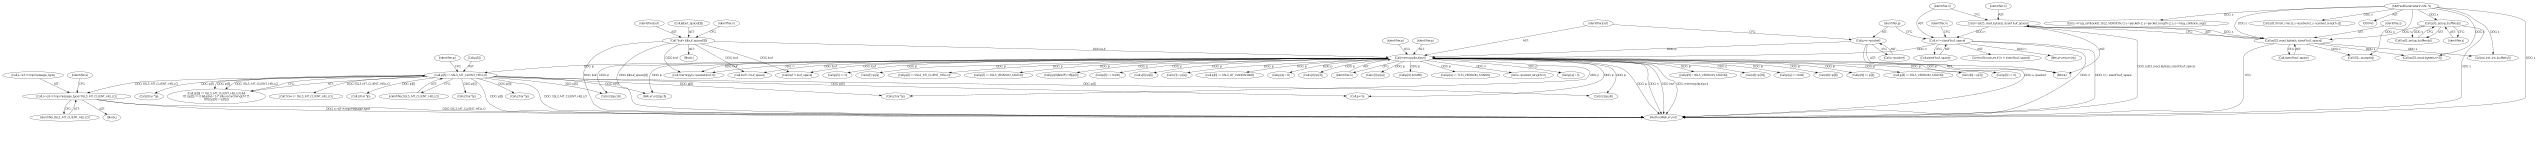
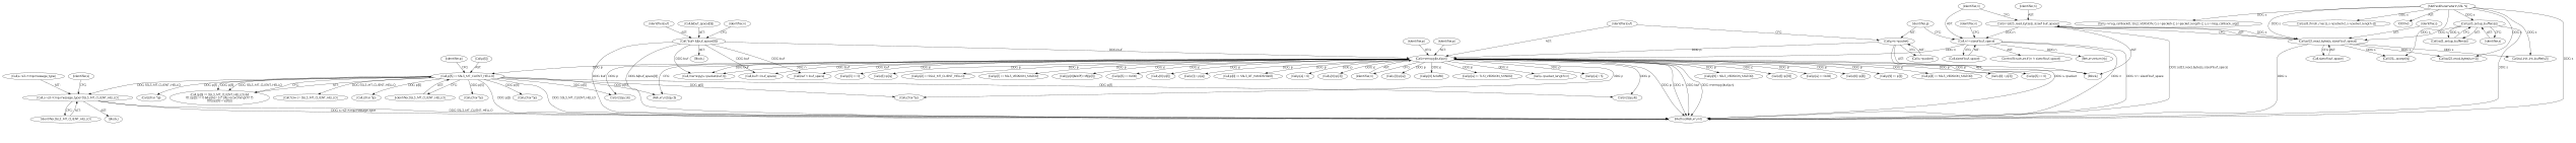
  digraph {
    fontname=Montserrat
    node [fontname=Montserrat]
    edge [fontname=Montserrat]
    n1 [label="(Call,s->s3->tmp.message_type=SSL3_MT_CLIENT_HELLO)"]
    n2 [label="(Identifier,SSL3_MT_CLIENT_HELLO)"]
    n3 [label="(Block,)"]
    n4 [label="(MethodReturn,int)"]
    n5 [label="(Call,p[5] == SSL3_MT_CLIENT_HELLO)"]
    n6 [label="(Call,(char *)p)"]
    n7 [label="(Call,(char *)p)"]
    n8 [label="(Call,(char *)p)"]
    n9 [label="(Call,(char *)p)"]
    n10 [label="(Call,(p[5] == SSL3_MT_CLIENT_HELLO) &&\n\t\t\t ((p[3] == 0 && p[4] < 5 /* silly record length? */)\n\t\t\t\t|| (p[9] >= p[1])))"]
    n11 [label="(Call,*(d++) = SSL3_MT_CLIENT_HELLO)"]
    n12 [label="(Call,(char *)p)"]
-   n13 [label="(Call,p+=5)"]
    n14 [label="(Return,n2s(p,cl))"]
    n15 [label="(Call,n2s(p,csl))"]
    n16 [label="(Identifier,SSL3_MT_CLIENT_HELLO)"]
    n17 [label="(Call,n2s(p,sil))"]
    n18 [label="(Call,memcpy(buf,p,n))"]
    n19 [label="(Call,p[9] > SSL3_VERSION_MAJOR)"]
    n20 [label="(Call,v[1]=p[10])"]
    n21 [label="(Call,p[4] == 0x02)"]
    n22 [label="(Call,v[0]=p[3])"]
    n23 [label="(Call,p[9] >= p[1])"]
    n24 [label="(Call,p[3] == SSL3_VERSION_MAJOR)"]
    n25 [label="(Call,v[0] = p[3])"]
    n26 [label="(Call,p[3] == 0)"]
    n27 [label="(Call,buf != buf_space)"]
    n28 [label="(Call,p[3] == 0)"]
    n29 [label="(Call,v[1]=p[4])"]
    n30 [label="(Call,p[2] == SSL2_MT_CLIENT_HELLO)"]
    n31 [label="(Call,p[1] == SSL3_VERSION_MAJOR)"]
    n32 [label="(Call,((p[0]&0x7f)<<8)|p[1])"]
    n33 [label="(Call,p[3] == 0x00)"]
    n34 [label="(Call,v[0]=p[1])"]
    n35 [label="(Call,v[1] = p[4])"]
    n36 [label="(Call,p[0] == SSL3_RT_HANDSHAKE)"]
    n37 [label="(Call,buf != buf_space)"]
    n38 [label="(Call,p[4] < 6)"]
    n39 [label="(Call,memcpy(s->packet,buf,n))"]
    n40 [label="(Block,)"]
    n41 [label="(Call,v[0]=p[3])"]
    n42 [label="(Identifier,n)"]
    n43 [label="(Call,v[1]=p[4])"]
    n44 [label="(Call,p[0] & 0x80)"]
    n45 [label="(Call,p[4] >= TLS1_VERSION_MINOR)"]
    n46 [label="(Call,s->packet_length=n)"]
    n47 [label="(Call,p[4] < 5)"]
    n48 [label="(Call,*buf= &(buf_space[0]))"]
    n49 [label="(Block,)"]
    n50 [label="(Call,&(buf_space[0]))"]
    n51 [label="(Call,p=s->packet)"]
    n52 [label="(Call,s->packet)"]
    n53 [label="(Call,n != sizeof buf_space)"]
    n54 [label="(Call,sizeof buf_space)"]
    n55 [label="(ControlStructure,if (n != sizeof buf_space))"]
    n56 [label="(Return,return(n);)"]
    n57 [label="(Call,n=ssl23_read_bytes(s, sizeof buf_space))"]
    n58 [label="(Call,ssl23_read_bytes(s, sizeof buf_space))"]
    n59 [label="(Call,SSL_accept(s))"]
    n60 [label="(Call,ssl23_read_bytes(s,n+2))"]
    n61 [label="(Call,ssl_init_int_buffer(s,1))"]
    n62 [label="(Call,sizeof buf_space)"]
    n63 [label="(Call,ssl3_setup_buffers(s))"]
    n64 [label="(Call,!ssl3_setup_buffers(s))"]
    n65 [label="(Identifier,s)"]
    n66 [label="(MethodParameterIn,SSL *s)"]
    n67 [label="(Call,s->msg_callback(0, SSL2_VERSION, 0, s->packet+2, s->packet_length-2, s, s->msg_callback_arg))"]
    n68 [label="(Call,ssl3_finish_mac(s, s->packet+2, s->packet_length-2))"]
    1000143
    n70 [label="(Identifier,n)"]
    n71 [label="(Identifier,p)"]
    n72 [label="(Identifier,p)"]
    n73 [label="(Identifier,buf)"]
    n74 [label="(Call,s->s3->tmp.message_type)"]
    n75 [label="(Identifier,p)"]
    n76 [label="(Identifier,s)"]
    n77 [label="(Identifier,n)"]
    n78 [label="(Identifier,s)"]
    n79 [label="(Identifier,buf)"]
    n80 [label="(Call,p[5])"]
    n81 [label="(Identifier,p)"]
    n82 [label="(Identifier,n)"]
    n83 [label="(Identifier,n)"]
    n1 -> n2 [label="CFG: "]
    n1 -> n3 [label="AST: "]
    n1 -> n4 [label="DDG: s->s3->tmp.message_type"]
    n1 -> n4 [label="DDG: SSL3_MT_CLIENT_HELLO"]
    n2 -> n1 [label="AST: "]
    n5 -> n1 [label="DDG: SSL3_MT_CLIENT_HELLO"]
    n5 -> n4 [label="DDG: p[5]"]
    n5 -> n4 [label="DDG: SSL3_MT_CLIENT_HELLO"]
    n5 -> n6 [label="DDG: p[5]"]
    n5 -> n7 [label="DDG: p[5]"]
    n5 -> n8 [label="DDG: p[5]"]
    n5 -> n9 [label="DDG: p[5]"]
    n5 -> n10 [label="AST: "]
    n5 -> n10 [label="DDG: p[5]"]
    n5 -> n10 [label="DDG: SSL3_MT_CLIENT_HELLO"]
    n5 -> n11 [label="DDG: SSL3_MT_CLIENT_HELLO"]
    n5 -> n12 [label="DDG: p[5]"]
-   n5 -> n13 [label="DDG: p[5]"]
    n5 -> n14 [label="DDG: p[5]"]
    n5 -> n15 [label="DDG: p[5]"]
    n5 -> n16 [label="CFG: "]
    n5 -> n17 [label="DDG: p[5]"]
    n10 -> n5 [label="CFG: "]
    n16 -> n5 [label="AST: "]
    n18 -> n4 [label="DDG: n"]
    n18 -> n4 [label="DDG: buf"]
    n18 -> n4 [label="DDG: memcpy(buf,p,n)"]
    n18 -> n4 [label="DDG: p"]
    n18 -> n5 [label="DDG: p"]
    n18 -> n9 [label="DDG: p"]
-   n18 -> n13 [label="DDG: p"]
-   n18 -> n14 [label="DDG: p"]
+   n18 -> n14 [label="CFG: "]
    n18 -> n15 [label="DDG: p"]
    n18 -> n17 [label="DDG: p"]
    n18 -> n19 [label="DDG: p"]
    n18 -> n20 [label="DDG: p"]
    n18 -> n21 [label="DDG: p"]
    n18 -> n22 [label="DDG: p"]
    n18 -> n23 [label="DDG: p"]
    n18 -> n24 [label="DDG: p"]
    n18 -> n25 [label="DDG: p"]
    n18 -> n26 [label="DDG: p"]
    n18 -> n27 [label="DDG: buf"]
    n18 -> n28 [label="DDG: p"]
    n18 -> n29 [label="DDG: p"]
    n18 -> n30 [label="DDG: p"]
    n18 -> n31 [label="DDG: p"]
    n18 -> n32 [label="DDG: p"]
    n18 -> n33 [label="DDG: p"]
    n18 -> n34 [label="DDG: p"]
    n18 -> n35 [label="DDG: p"]
    n18 -> n36 [label="DDG: p"]
    n18 -> n37 [label="DDG: buf"]
    n18 -> n38 [label="DDG: p"]
    n18 -> n39 [label="DDG: buf"]
    n18 -> n39 [label="DDG: n"]
    n18 -> n40 [label="AST: "]
    n18 -> n41 [label="DDG: p"]
    n18 -> n42 [label="CFG: "]
    n18 -> n43 [label="DDG: p"]
    n18 -> n44 [label="DDG: p"]
    n18 -> n45 [label="DDG: p"]
    n18 -> n46 [label="DDG: n"]
    n18 -> n47 [label="DDG: p"]
    n42 -> n18 [label="AST: "]
    n48 -> n4 [label="DDG: buf"]
    n48 -> n4 [label="DDG: &(buf_space[0])"]
    n48 -> n18 [label="DDG: buf"]
    n48 -> n27 [label="DDG: buf"]
    n48 -> n37 [label="DDG: buf"]
    n48 -> n39 [label="DDG: buf"]
    n48 -> n49 [label="AST: "]
    n50 -> n48 [label="AST: "]
    n51 -> n4 [label="DDG: s->packet"]
    n51 -> n18 [label="DDG: p"]
    n51 -> n40 [label="AST: "]
    n51 -> n52 [label="CFG: "]
    n52 -> n51 [label="AST: "]
    n53 -> n4 [label="DDG: n"]
    n53 -> n4 [label="DDG: n != sizeof buf_space"]
    n53 -> n18 [label="DDG: n"]
    n53 -> n54 [label="CFG: "]
    n53 -> n55 [label="AST: "]
    n53 -> n56 [label="DDG: n"]
    n54 -> n53 [label="AST: "]
    n57 -> n4 [label="DDG: ssl23_read_bytes(s, sizeof buf_space)"]
    n57 -> n40 [label="AST: "]
    n57 -> n53 [label="DDG: n"]
    n57 -> n58 [label="CFG: "]
-   n58 -> n4 [label="CFG: "]
+   n58 -> n4 [label="DDG: s"]
    n58 -> n57 [label="AST: "]
    n58 -> n57 [label="DDG: s"]
    n58 -> n59 [label="DDG: s"]
    n58 -> n60 [label="DDG: s"]
    n58 -> n61 [label="DDG: s"]
    n58 -> n62 [label="CFG: "]
    n62 -> n58 [label="AST: "]
    n63 -> n4 [label="DDG: s"]
    n63 -> n58 [label="DDG: s"]
    n63 -> n64 [label="AST: "]
    n63 -> n64 [label="DDG: s"]
    n63 -> n65 [label="CFG: "]
    n64 -> n63 [label="CFG: "]
    n65 -> n63 [label="AST: "]
    n66 -> n4 [label="DDG: s"]
    n66 -> n58 [label="DDG: s"]
    n66 -> n59 [label="DDG: s"]
    n66 -> n60 [label="DDG: s"]
    n66 -> n61 [label="DDG: s"]
    n66 -> n63 [label="DDG: s"]
    n66 -> n67 [label="DDG: s"]
    n66 -> n68 [label="DDG: s"]
    n66 -> 1000143 [label="AST: "]
    n70 -> n48 [label="CFG: "]
    n71 -> n18 [label="CFG: "]
    n72 -> n5 [label="CFG: "]
    n73 -> n48 [label="AST: "]
    n74 -> n1 [label="AST: "]
    n75 -> n51 [label="AST: "]
    n75 -> n53 [label="CFG: "]
    n76 -> n1 [label="CFG: "]
    n77 -> n53 [label="AST: "]
    n77 -> n57 [label="CFG: "]
    n78 -> n58 [label="AST: "]
    n79 -> n18 [label="AST: "]
    n79 -> n51 [label="CFG: "]
    n80 -> n5 [label="AST: "]
    n81 -> n18 [label="AST: "]
    n82 -> n57 [label="AST: "]
    n83 -> n53 [label="CFG: "]
  }
